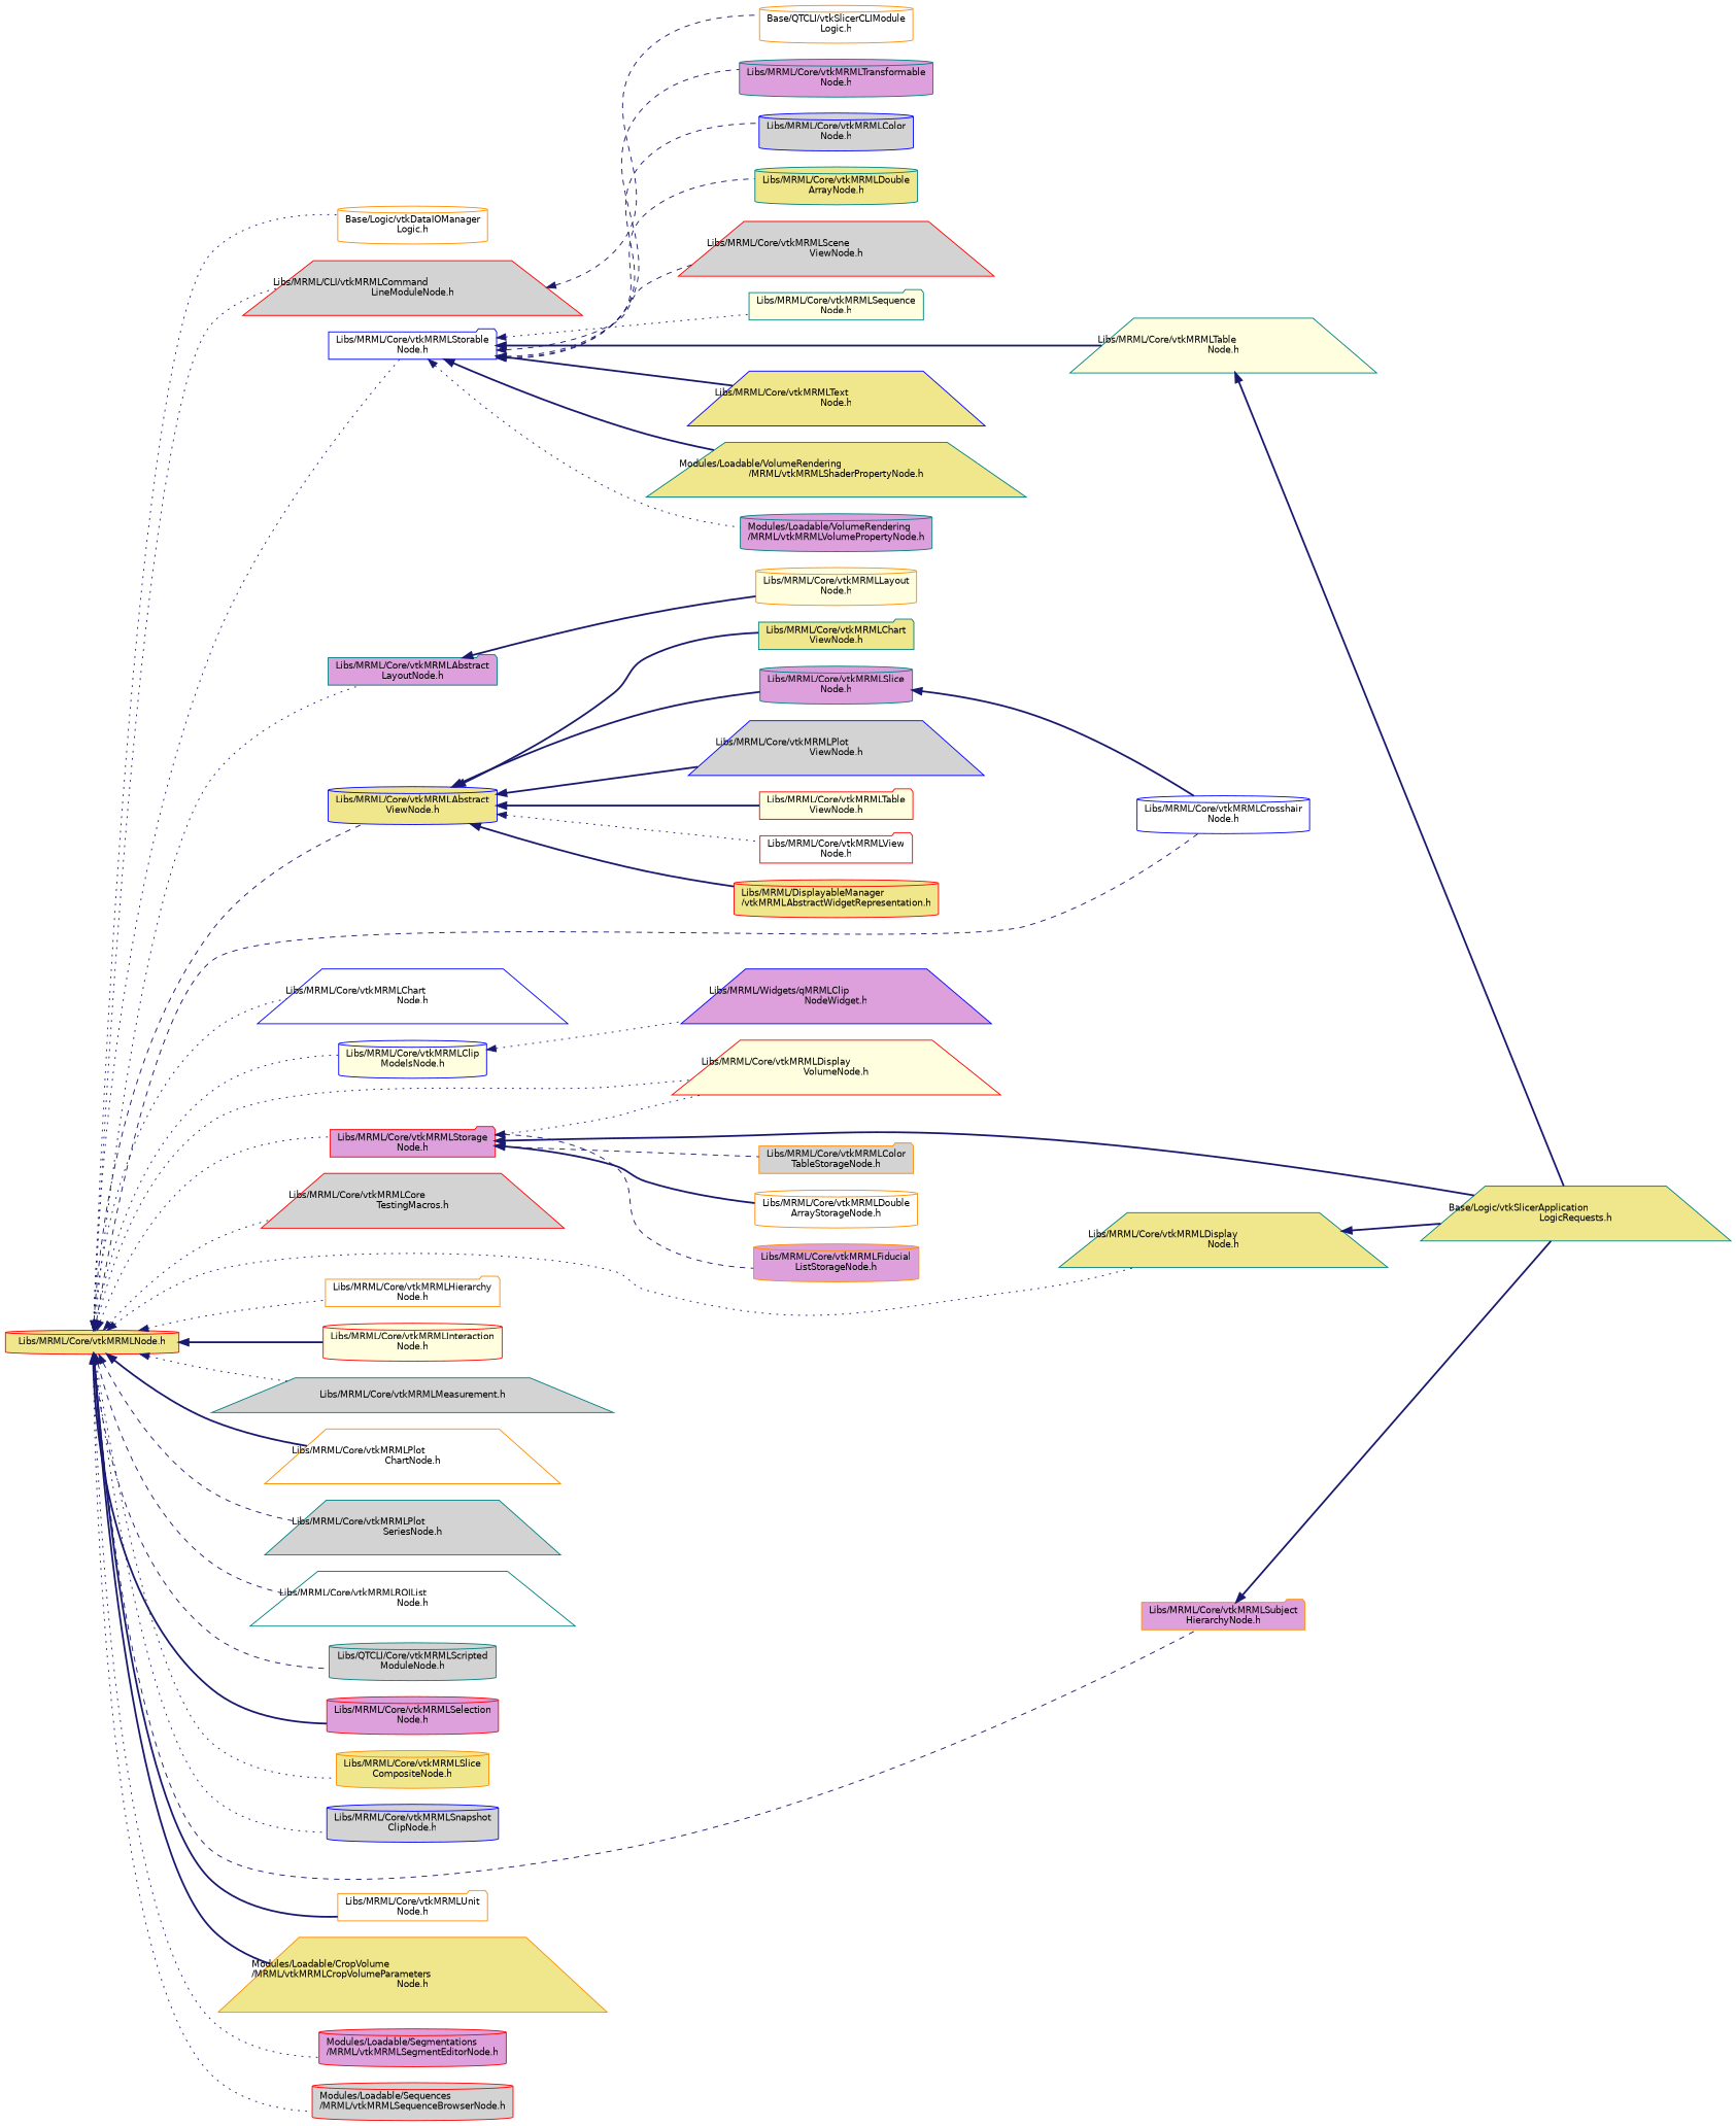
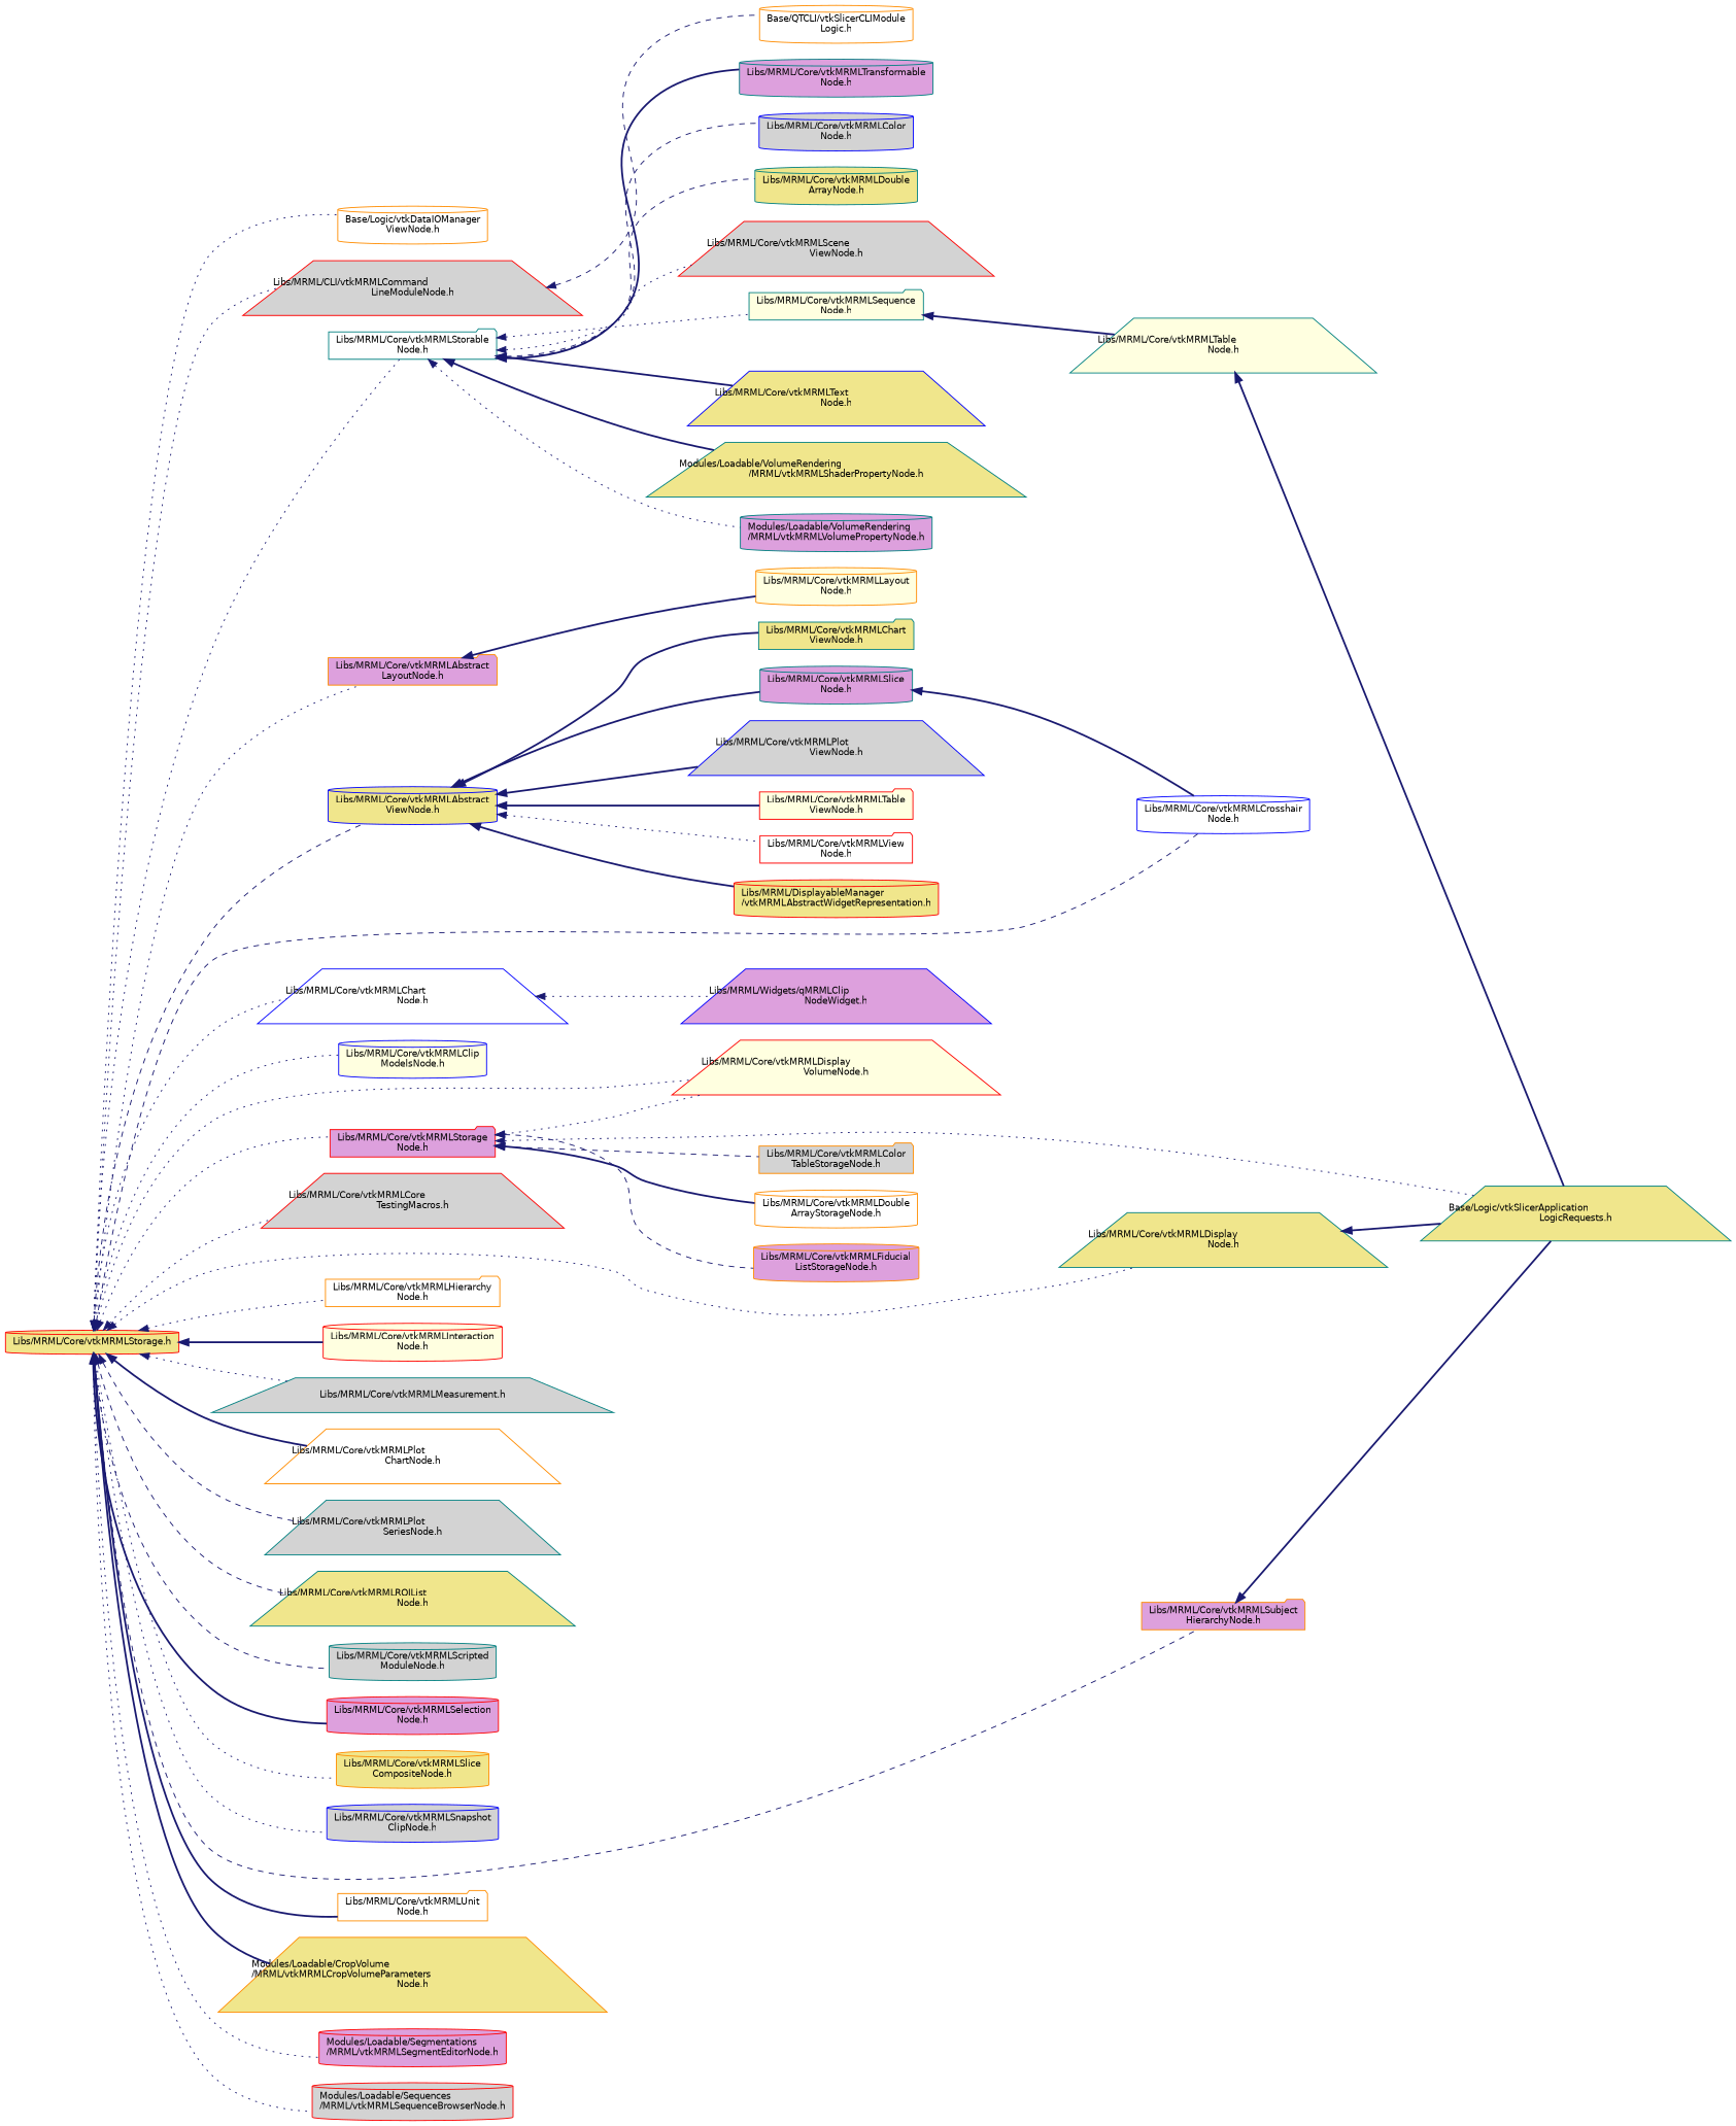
  digraph {
    rankdir=LR
    node [color=teal fillcolor=khaki fontname=Helvetica fontsize=10 shape=cylinder style=filled]
    edge [color=midnightblue dir=back fontname=Helvetica fontsize=10 labelfontname=Helvetica labelfontsize=10 style=dotted]
-   n1 [color=red fontcolor=black height=0.2 label="Libs/MRML/Core/vtkMRMLNode.h" width=0.4]
-   n2 [color=darkorange fillcolor=white height=0.2 label="Base/Logic/vtkDataIOManager\lLogic.h" width=0.4]
+   n1 [color=red fontcolor=black height=0.2 label="Libs/MRML/Core/vtkMRMLStorage.h" width=0.4]
+   n2 [color=darkorange fillcolor=white height=0.2 label="Base/Logic/vtkDataIOManager\lViewNode.h" width=0.4]
    n3 [color=red fillcolor=lightgrey height=0.2 label="Libs/MRML/CLI/vtkMRMLCommand\lLineModuleNode.h" shape=trapezium width=0.4]
-   n4 [color=blue fillcolor=white height=0.2 label="Libs/MRML/Core/vtkMRMLStorable\lNode.h" shape=folder width=0.4]
-   n5 [fillcolor=plum height=0.2 label="Libs/MRML/Core/vtkMRMLAbstract\lLayoutNode.h" shape=folder width=0.4]
+   n4 [fillcolor=white height=0.2 label="Libs/MRML/Core/vtkMRMLStorable\lNode.h" shape=folder width=0.4]
+   n5 [color=darkorange fillcolor=plum height=0.2 label="Libs/MRML/Core/vtkMRMLAbstract\lLayoutNode.h" shape=folder width=0.4]
    n6 [color=blue height=0.2 label="Libs/MRML/Core/vtkMRMLAbstract\lViewNode.h" width=0.4]
    n7 [color=blue fillcolor=white height=0.2 label="Libs/MRML/Core/vtkMRMLCrosshair\lNode.h" width=0.4]
    n8 [color=blue fillcolor=white height=0.2 label="Libs/MRML/Core/vtkMRMLChart\lNode.h" shape=trapezium width=0.4]
    n9 [color=blue fillcolor=lightyellow height=0.2 label="Libs/MRML/Core/vtkMRMLClip\lModelsNode.h" width=0.4]
    n10 [color=red fillcolor=plum height=0.2 label="Libs/MRML/Core/vtkMRMLStorage\lNode.h" shape=folder width=0.4]
    n11 [color=red fillcolor=lightyellow height=0.2 label="Libs/MRML/Core/vtkMRMLDisplay\lVolumeNode.h" shape=trapezium width=0.4]
    n12 [color=red fillcolor=lightgrey height=0.2 label="Libs/MRML/Core/vtkMRMLCore\lTestingMacros.h" shape=trapezium width=0.4]
    n13 [height=0.2 label="Libs/MRML/Core/vtkMRMLDisplay\lNode.h" shape=trapezium width=0.4]
    n14 [color=darkorange fillcolor=white height=0.2 label="Libs/MRML/Core/vtkMRMLHierarchy\lNode.h" shape=folder width=0.4]
    n15 [color=red fillcolor=lightyellow height=0.2 label="Libs/MRML/Core/vtkMRMLInteraction\lNode.h" width=0.4]
    n16 [fillcolor=lightgrey height=0.2 label="Libs/MRML/Core/vtkMRMLMeasurement.h" shape=trapezium width=0.4]
    n17 [color=darkorange fillcolor=white height=0.2 label="Libs/MRML/Core/vtkMRMLPlot\lChartNode.h" shape=trapezium width=0.4]
    n18 [fillcolor=lightgrey height=0.2 label="Libs/MRML/Core/vtkMRMLPlot\lSeriesNode.h" shape=trapezium width=0.4]
-   n19 [fillcolor=white height=0.2 label="Libs/MRML/Core/vtkMRMLROIList\lNode.h" shape=trapezium width=0.4]
-   n20 [fillcolor=lightgrey height=0.2 label="Libs/QTCLI/Core/vtkMRMLScripted\lModuleNode.h" width=0.4]
+   n19 [height=0.2 label="Libs/MRML/Core/vtkMRMLROIList\lNode.h" shape=trapezium width=0.4]
+   n20 [fillcolor=lightgrey height=0.2 label="Libs/MRML/Core/vtkMRMLScripted\lModuleNode.h" width=0.4]
    n21 [color=red fillcolor=plum height=0.2 label="Libs/MRML/Core/vtkMRMLSelection\lNode.h" width=0.4]
    n22 [color=darkorange height=0.2 label="Libs/MRML/Core/vtkMRMLSlice\lCompositeNode.h" width=0.4]
    n23 [color=blue fillcolor=lightgrey height=0.2 label="Libs/MRML/Core/vtkMRMLSnapshot\lClipNode.h" width=0.4]
    n24 [color=darkorange fillcolor=plum height=0.2 label="Libs/MRML/Core/vtkMRMLSubject\lHierarchyNode.h" shape=folder width=0.4]
    n25 [color=darkorange fillcolor=white height=0.2 label="Libs/MRML/Core/vtkMRMLUnit\lNode.h" shape=folder width=0.4]
    n26 [color=darkorange height=0.2 label="Modules/Loadable/CropVolume\l/MRML/vtkMRMLCropVolumeParameters\lNode.h" shape=trapezium width=0.4]
    n27 [color=red fillcolor=plum height=0.2 label="Modules/Loadable/Segmentations\l/MRML/vtkMRMLSegmentEditorNode.h" width=0.4]
    n28 [color=red fillcolor=lightgrey height=0.2 label="Modules/Loadable/Sequences\l/MRML/vtkMRMLSequenceBrowserNode.h" width=0.4]
    n29 [color=darkorange fillcolor=white height=0.2 label="Base/QTCLI/vtkSlicerCLIModule\lLogic.h" width=0.4]
    n30 [fillcolor=plum height=0.2 label="Libs/MRML/Core/vtkMRMLTransformable\lNode.h" width=0.4]
    n31 [color=blue fillcolor=lightgrey height=0.2 label="Libs/MRML/Core/vtkMRMLColor\lNode.h" width=0.4]
    n32 [height=0.2 label="Libs/MRML/Core/vtkMRMLDouble\lArrayNode.h" width=0.4]
    n33 [color=red fillcolor=lightgrey height=0.2 label="Libs/MRML/Core/vtkMRMLScene\lViewNode.h" shape=trapezium width=0.4]
    n34 [fillcolor=lightyellow height=0.2 label="Libs/MRML/Core/vtkMRMLSequence\lNode.h" shape=folder width=0.4]
    n35 [fillcolor=lightyellow height=0.2 label="Libs/MRML/Core/vtkMRMLTable\lNode.h" shape=trapezium width=0.4]
    n36 [color=blue height=0.2 label="Libs/MRML/Core/vtkMRMLText\lNode.h" shape=trapezium width=0.4]
    n37 [height=0.2 label="Modules/Loadable/VolumeRendering\l/MRML/vtkMRMLShaderPropertyNode.h" shape=trapezium width=0.4]
    n38 [fillcolor=plum height=0.2 label="Modules/Loadable/VolumeRendering\l/MRML/vtkMRMLVolumePropertyNode.h" width=0.4]
    n39 [color=darkorange fillcolor=lightyellow height=0.2 label="Libs/MRML/Core/vtkMRMLLayout\lNode.h" width=0.4]
    n40 [height=0.2 label="Libs/MRML/Core/vtkMRMLChart\lViewNode.h" shape=folder width=0.4]
    n41 [fillcolor=plum height=0.2 label="Libs/MRML/Core/vtkMRMLSlice\lNode.h" width=0.4]
    n42 [color=blue fillcolor=lightgrey height=0.2 label="Libs/MRML/Core/vtkMRMLPlot\lViewNode.h" shape=trapezium width=0.4]
    n43 [color=red fillcolor=lightyellow height=0.2 label="Libs/MRML/Core/vtkMRMLTable\lViewNode.h" shape=folder width=0.4]
    n44 [color=red fillcolor=white height=0.2 label="Libs/MRML/Core/vtkMRMLView\lNode.h" shape=folder width=0.4]
    n45 [color=red height=0.2 label="Libs/MRML/DisplayableManager\l/vtkMRMLAbstractWidgetRepresentation.h" width=0.4]
    n46 [color=blue fillcolor=plum height=0.2 label="Libs/MRML/Widgets/qMRMLClip\lNodeWidget.h" shape=trapezium width=0.4]
    n47 [height=0.2 label="Base/Logic/vtkSlicerApplication\lLogicRequests.h" shape=trapezium width=0.4]
    n48 [color=darkorange fillcolor=lightgrey height=0.2 label="Libs/MRML/Core/vtkMRMLColor\lTableStorageNode.h" shape=folder width=0.4]
    n49 [color=darkorange fillcolor=white height=0.2 label="Libs/MRML/Core/vtkMRMLDouble\lArrayStorageNode.h" width=0.4]
    n50 [color=darkorange fillcolor=plum height=0.2 label="Libs/MRML/Core/vtkMRMLFiducial\lListStorageNode.h" width=0.4]
    n1 -> n2
    n1 -> n3
    n1 -> n4
    n1 -> n5
    n1 -> n6 [style=dashed]
    n1 -> n7 [style=dashed]
    n1 -> n8
    n1 -> n9
    n1 -> n10
    n1 -> n11
    n1 -> n12
    n1 -> n13
    n1 -> n14
    n1 -> n15 [style=bold]
    n1 -> n16
    n1 -> n17 [style=bold]
    n1 -> n18 [style=dashed]
    n1 -> n19 [style=dashed]
    n1 -> n20 [style=dashed]
    n1 -> n21 [style=bold]
    n1 -> n22
    n1 -> n23
    n1 -> n24 [style=dashed]
    n1 -> n25 [style=bold]
    n1 -> n26 [style=bold]
    n1 -> n27
    n1 -> n28
    n3 -> n29 [style=dashed]
-   n4 -> n30 [style=dashed]
+   n4 -> n30 [style=bold]
    n4 -> n31 [style=dashed]
    n4 -> n32 [style=dashed]
-   n4 -> n33 [style=dashed]
+   n4 -> n33
    n4 -> n34
-   n4 -> n35 [style=bold]
+   n34 -> n35 [style=bold]
    n4 -> n36 [style=bold]
    n4 -> n37 [style=bold]
    n4 -> n38
    n5 -> n39 [style=bold]
    n6 -> n40 [style=bold]
    n6 -> n41 [style=bold]
    n6 -> n42 [style=bold]
    n6 -> n43 [style=bold]
    n6 -> n44
    n6 -> n45 [style=bold]
-   n9 -> n46
+   n8 -> n46
    n10 -> n11
-   n10 -> n47 [style=bold]
+   n10 -> n47
    n10 -> n48 [style=dashed]
    n10 -> n49 [style=bold]
    n10 -> n50 [style=dashed]
    n13 -> n47 [style=bold]
    n24 -> n47 [style=bold]
    n35 -> n47 [style=bold]
    n41 -> n7 [style=bold]
  }
